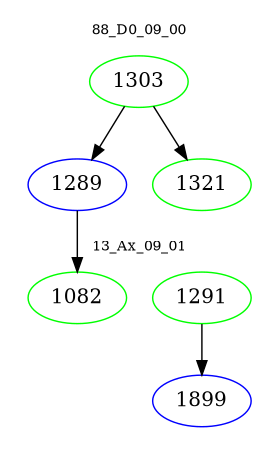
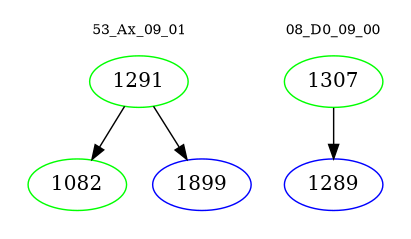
  digraph {
    node [color=green]
    edge [color=black]
    n1 [label=1291]
    n2 [label=1082]
    n3 [color=blue label=1899]
-   n4 [label=1303]
+   n4 [label=1307]
    n5 [color=blue label=1289]
-   n6 [label=1321]
    subgraph cluster_1 {
      color=white
      fontsize=10
-     label="13_Ax_09_01"
+     label="53_Ax_09_01"
      n1
      n2
      n3
    }
    subgraph cluster_2 {
      color=white
      fontsize=10
-     label="88_D0_09_00"
+     label="08_D0_09_00"
      n4
      n5
-     n6
    }
-   n5 -> n2
+   n1 -> n2
    n1 -> n3
    n4 -> n5
-   n4 -> n6
  }
